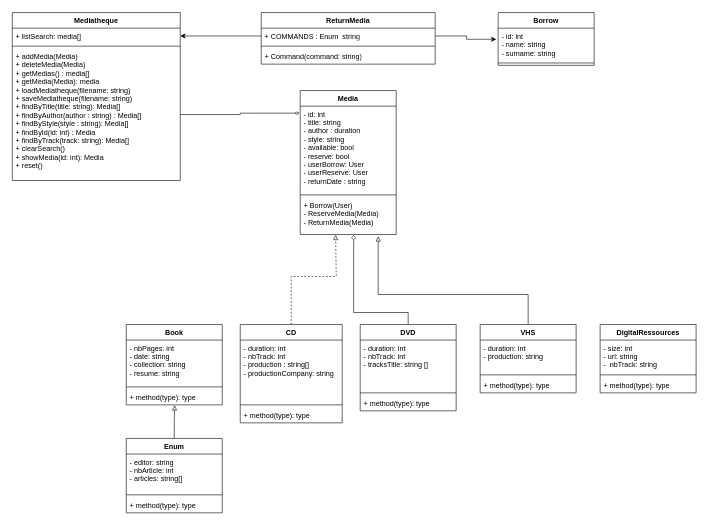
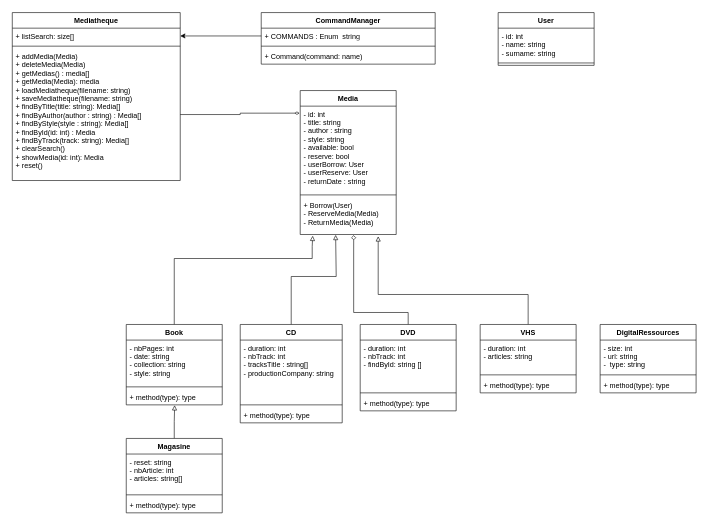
  <mxCell id="0" />
  <mxCell id="1" parent="0" />
  <mxCell id="2" value="Mediatheque&#10;" style="swimlane;fontStyle=1;align=center;verticalAlign=top;childLayout=stackLayout;horizontal=1;startSize=26;horizontalStack=0;resizeParent=1;resizeParentMax=0;resizeLast=0;collapsible=1;marginBottom=0;" parent="1" vertex="1"><mxGeometry x="20" y="20" width="280" height="280" as="geometry" /></mxCell>
- <mxCell id="3" value="+ listSearch: media[]" style="text;strokeColor=none;fillColor=none;align=left;verticalAlign=top;spacingLeft=4;spacingRight=4;overflow=hidden;rotatable=0;points=[[0,0.5],[1,0.5]];portConstraint=eastwest;" parent="2" vertex="1"><mxGeometry y="26" width="280" height="26" as="geometry" /></mxCell>
+ <mxCell id="3" value="+ listSearch: size[]" style="text;strokeColor=none;fillColor=none;align=left;verticalAlign=top;spacingLeft=4;spacingRight=4;overflow=hidden;rotatable=0;points=[[0,0.5],[1,0.5]];portConstraint=eastwest;" parent="2" vertex="1"><mxGeometry y="26" width="280" height="26" as="geometry" /></mxCell>
  <mxCell id="4" value="" style="line;strokeWidth=1;fillColor=none;align=left;verticalAlign=middle;spacingTop=-1;spacingLeft=3;spacingRight=3;rotatable=0;labelPosition=right;points=[];portConstraint=eastwest;strokeColor=inherit;" parent="2" vertex="1"><mxGeometry y="52" width="280" height="8" as="geometry" /></mxCell>
  <mxCell id="5" value="+ addMedia(Media)&#10;+ deleteMedia(Media)&#10;+ getMedias() : media[]&#10;+ getMedia(Media): media&#10;+ loadMediatheque(filename: string)&#10;+ saveMediatheque(filename: string)&#10;+ findByTitle(title: string): Media[]&#10;+ findByAuthor(author : string) : Media[]&#10;+ findByStyle(style : string): Media[]&#10;+ findById(id: int) : Media&#10;+ findByTrack(track: string): Media[]&#10;+ clearSearch()&#10;+ showMedia(id: int): Media&#10;+ reset()" style="text;strokeColor=none;fillColor=none;align=left;verticalAlign=top;spacingLeft=4;spacingRight=4;overflow=hidden;rotatable=0;points=[[0,0.5],[1,0.5]];portConstraint=eastwest;" parent="2" vertex="1"><mxGeometry y="60" width="280" height="220" as="geometry" /></mxCell>
  <mxCell id="6" value="Media" style="swimlane;fontStyle=1;align=center;verticalAlign=top;childLayout=stackLayout;horizontal=1;startSize=26;horizontalStack=0;resizeParent=1;resizeParentMax=0;resizeLast=0;collapsible=1;marginBottom=0;" parent="1" vertex="1"><mxGeometry x="500" y="150" width="160" height="240" as="geometry" /></mxCell>
- <mxCell id="7" value="- id: int&#10;- title: string&#10;- author : duration &#10;- style: string&#10;- available: bool&#10;- reserve: bool&#10;- userBorrow: User&#10;- userReserve: User&#10;- returnDate : string&#10;" style="text;strokeColor=none;fillColor=none;align=left;verticalAlign=top;spacingLeft=4;spacingRight=4;overflow=hidden;rotatable=0;points=[[0,0.5],[1,0.5]];portConstraint=eastwest;" parent="6" vertex="1"><mxGeometry y="26" width="160" height="144" as="geometry" /></mxCell>
+ <mxCell id="7" value="- id: int&#10;- title: string&#10;- author : string &#10;- style: string&#10;- available: bool&#10;- reserve: bool&#10;- userBorrow: User&#10;- userReserve: User&#10;- returnDate : string&#10;" style="text;strokeColor=none;fillColor=none;align=left;verticalAlign=top;spacingLeft=4;spacingRight=4;overflow=hidden;rotatable=0;points=[[0,0.5],[1,0.5]];portConstraint=eastwest;" parent="6" vertex="1"><mxGeometry y="26" width="160" height="144" as="geometry" /></mxCell>
  <mxCell id="8" value="" style="line;strokeWidth=1;fillColor=none;align=left;verticalAlign=middle;spacingTop=-1;spacingLeft=3;spacingRight=3;rotatable=0;labelPosition=right;points=[];portConstraint=eastwest;strokeColor=inherit;" parent="6" vertex="1"><mxGeometry y="170" width="160" height="8" as="geometry" /></mxCell>
  <mxCell id="9" value="+ Borrow(User)&#10;- ReserveMedia(Media)&#10;- ReturnMedia(Media)" style="text;strokeColor=none;fillColor=none;align=left;verticalAlign=top;spacingLeft=4;spacingRight=4;overflow=hidden;rotatable=0;points=[[0,0.5],[1,0.5]];portConstraint=eastwest;" parent="6" vertex="1"><mxGeometry y="178" width="160" height="62" as="geometry" /></mxCell>
+ <mxCell id="10" style="edgeStyle=orthogonalEdgeStyle;rounded=0;orthogonalLoop=1;jettySize=auto;html=1;exitX=0.5;exitY=0;exitDx=0;exitDy=0;endArrow=block;endFill=0;entryX=0.13;entryY=1.034;entryDx=0;entryDy=0;entryPerimeter=0;" edge="1" parent="1" source="11" target="9"><mxGeometry relative="1" as="geometry"><mxPoint x="480" y="410" as="targetPoint" /><Array as="points"><mxPoint x="290" y="430" /><mxPoint x="520" y="430" /><mxPoint x="520" y="410" /><mxPoint x="521" y="410" /></Array></mxGeometry></mxCell>
  <mxCell id="11" value="Book" style="swimlane;fontStyle=1;align=center;verticalAlign=top;childLayout=stackLayout;horizontal=1;startSize=26;horizontalStack=0;resizeParent=1;resizeParentMax=0;resizeLast=0;collapsible=1;marginBottom=0;" parent="1" vertex="1"><mxGeometry x="210" y="540" width="160" height="134" as="geometry" /></mxCell>
- <mxCell id="12" value="- nbPages: int&#10;- date: string&#10;- collection: string&#10;- resume: string" style="text;strokeColor=none;fillColor=none;align=left;verticalAlign=top;spacingLeft=4;spacingRight=4;overflow=hidden;rotatable=0;points=[[0,0.5],[1,0.5]];portConstraint=eastwest;" parent="11" vertex="1"><mxGeometry y="26" width="160" height="74" as="geometry" /></mxCell>
+ <mxCell id="12" value="- nbPages: int&#10;- date: string&#10;- collection: string&#10;- style: string" style="text;strokeColor=none;fillColor=none;align=left;verticalAlign=top;spacingLeft=4;spacingRight=4;overflow=hidden;rotatable=0;points=[[0,0.5],[1,0.5]];portConstraint=eastwest;" parent="11" vertex="1"><mxGeometry y="26" width="160" height="74" as="geometry" /></mxCell>
  <mxCell id="13" value="" style="line;strokeWidth=1;fillColor=none;align=left;verticalAlign=middle;spacingTop=-1;spacingLeft=3;spacingRight=3;rotatable=0;labelPosition=right;points=[];portConstraint=eastwest;strokeColor=inherit;" parent="11" vertex="1"><mxGeometry y="100" width="160" height="8" as="geometry" /></mxCell>
  <mxCell id="14" value="+ method(type): type" style="text;strokeColor=none;fillColor=none;align=left;verticalAlign=top;spacingLeft=4;spacingRight=4;overflow=hidden;rotatable=0;points=[[0,0.5],[1,0.5]];portConstraint=eastwest;" parent="11" vertex="1"><mxGeometry y="108" width="160" height="26" as="geometry" /></mxCell>
- <mxCell id="15" style="edgeStyle=orthogonalEdgeStyle;rounded=0;orthogonalLoop=1;jettySize=auto;html=1;exitX=0.5;exitY=0;exitDx=0;exitDy=0;endArrow=block;endFill=0;entryX=0.369;entryY=1.01;entryDx=0;entryDy=0;entryPerimeter=0;dashed=1;" edge="1" parent="1" source="16" target="9"><mxGeometry relative="1" as="geometry"><mxPoint x="560" y="410" as="targetPoint" /><Array as="points"><mxPoint x="485" y="460" /><mxPoint x="560" y="460" /><mxPoint x="560" y="391" /></Array></mxGeometry></mxCell>
+ <mxCell id="15" style="edgeStyle=orthogonalEdgeStyle;rounded=0;orthogonalLoop=1;jettySize=auto;html=1;exitX=0.5;exitY=0;exitDx=0;exitDy=0;endArrow=block;endFill=0;entryX=0.369;entryY=1.01;entryDx=0;entryDy=0;entryPerimeter=0;" edge="1" parent="1" source="16" target="9"><mxGeometry relative="1" as="geometry"><mxPoint x="560" y="410" as="targetPoint" /><Array as="points"><mxPoint x="485" y="460" /><mxPoint x="560" y="460" /><mxPoint x="560" y="391" /></Array></mxGeometry></mxCell>
  <mxCell id="16" value="CD" style="swimlane;fontStyle=1;align=center;verticalAlign=top;childLayout=stackLayout;horizontal=1;startSize=26;horizontalStack=0;resizeParent=1;resizeParentMax=0;resizeLast=0;collapsible=1;marginBottom=0;" vertex="1" parent="1"><mxGeometry x="400" y="540" width="170" height="164" as="geometry" /></mxCell>
- <mxCell id="17" value="- duration: int&#10;- nbTrack: int&#10;- production : string[]&#10;- productionCompany: string" style="text;strokeColor=none;fillColor=none;align=left;verticalAlign=top;spacingLeft=4;spacingRight=4;overflow=hidden;rotatable=0;points=[[0,0.5],[1,0.5]];portConstraint=eastwest;" vertex="1" parent="16"><mxGeometry y="26" width="170" height="104" as="geometry" /></mxCell>
+ <mxCell id="17" value="- duration: int&#10;- nbTrack: int&#10;- tracksTitle : string[]&#10;- productionCompany: string" style="text;strokeColor=none;fillColor=none;align=left;verticalAlign=top;spacingLeft=4;spacingRight=4;overflow=hidden;rotatable=0;points=[[0,0.5],[1,0.5]];portConstraint=eastwest;" vertex="1" parent="16"><mxGeometry y="26" width="170" height="104" as="geometry" /></mxCell>
  <mxCell id="18" value="" style="line;strokeWidth=1;fillColor=none;align=left;verticalAlign=middle;spacingTop=-1;spacingLeft=3;spacingRight=3;rotatable=0;labelPosition=right;points=[];portConstraint=eastwest;strokeColor=inherit;" vertex="1" parent="16"><mxGeometry y="130" width="170" height="8" as="geometry" /></mxCell>
  <mxCell id="19" value="+ method(type): type" style="text;strokeColor=none;fillColor=none;align=left;verticalAlign=top;spacingLeft=4;spacingRight=4;overflow=hidden;rotatable=0;points=[[0,0.5],[1,0.5]];portConstraint=eastwest;" vertex="1" parent="16"><mxGeometry y="138" width="170" height="26" as="geometry" /></mxCell>
  <mxCell id="20" style="edgeStyle=orthogonalEdgeStyle;rounded=0;orthogonalLoop=1;jettySize=auto;html=1;exitX=0.5;exitY=0;exitDx=0;exitDy=0;endArrow=diamond;endFill=0;entryX=0.557;entryY=1.018;entryDx=0;entryDy=0;entryPerimeter=0;" edge="1" parent="1" source="21" target="9"><mxGeometry relative="1" as="geometry"><mxPoint x="590" y="410" as="targetPoint" /><Array as="points"><mxPoint x="680" y="520" /><mxPoint x="589" y="520" /></Array></mxGeometry></mxCell>
  <mxCell id="21" value="DVD" style="swimlane;fontStyle=1;align=center;verticalAlign=top;childLayout=stackLayout;horizontal=1;startSize=26;horizontalStack=0;resizeParent=1;resizeParentMax=0;resizeLast=0;collapsible=1;marginBottom=0;" vertex="1" parent="1"><mxGeometry x="600" y="540" width="160" height="144" as="geometry" /></mxCell>
- <mxCell id="22" value="- duration: int&#10;- nbTrack: int&#10;- tracksTitle: string []" style="text;strokeColor=none;fillColor=none;align=left;verticalAlign=top;spacingLeft=4;spacingRight=4;overflow=hidden;rotatable=0;points=[[0,0.5],[1,0.5]];portConstraint=eastwest;" vertex="1" parent="21"><mxGeometry y="26" width="160" height="84" as="geometry" /></mxCell>
+ <mxCell id="22" value="- duration: int&#10;- nbTrack: int&#10;- findById: string []" style="text;strokeColor=none;fillColor=none;align=left;verticalAlign=top;spacingLeft=4;spacingRight=4;overflow=hidden;rotatable=0;points=[[0,0.5],[1,0.5]];portConstraint=eastwest;" vertex="1" parent="21"><mxGeometry y="26" width="160" height="84" as="geometry" /></mxCell>
  <mxCell id="23" value="" style="line;strokeWidth=1;fillColor=none;align=left;verticalAlign=middle;spacingTop=-1;spacingLeft=3;spacingRight=3;rotatable=0;labelPosition=right;points=[];portConstraint=eastwest;strokeColor=inherit;" vertex="1" parent="21"><mxGeometry y="110" width="160" height="8" as="geometry" /></mxCell>
  <mxCell id="24" value="+ method(type): type" style="text;strokeColor=none;fillColor=none;align=left;verticalAlign=top;spacingLeft=4;spacingRight=4;overflow=hidden;rotatable=0;points=[[0,0.5],[1,0.5]];portConstraint=eastwest;" vertex="1" parent="21"><mxGeometry y="118" width="160" height="26" as="geometry" /></mxCell>
  <mxCell id="25" style="edgeStyle=orthogonalEdgeStyle;rounded=0;orthogonalLoop=1;jettySize=auto;html=1;exitX=0.5;exitY=0;exitDx=0;exitDy=0;endArrow=block;endFill=0;" edge="1" parent="1" source="26"><mxGeometry relative="1" as="geometry"><mxPoint x="630" y="393" as="targetPoint" /><Array as="points"><mxPoint x="880" y="490" /><mxPoint x="630" y="490" /></Array></mxGeometry></mxCell>
  <mxCell id="26" value="VHS" style="swimlane;fontStyle=1;align=center;verticalAlign=top;childLayout=stackLayout;horizontal=1;startSize=26;horizontalStack=0;resizeParent=1;resizeParentMax=0;resizeLast=0;collapsible=1;marginBottom=0;" vertex="1" parent="1"><mxGeometry x="800" y="540" width="160" height="114" as="geometry" /></mxCell>
- <mxCell id="27" value="- duration: int&#10;- production: string" style="text;strokeColor=none;fillColor=none;align=left;verticalAlign=top;spacingLeft=4;spacingRight=4;overflow=hidden;rotatable=0;points=[[0,0.5],[1,0.5]];portConstraint=eastwest;" vertex="1" parent="26"><mxGeometry y="26" width="160" height="54" as="geometry" /></mxCell>
+ <mxCell id="27" value="- duration: int&#10;- articles: string" style="text;strokeColor=none;fillColor=none;align=left;verticalAlign=top;spacingLeft=4;spacingRight=4;overflow=hidden;rotatable=0;points=[[0,0.5],[1,0.5]];portConstraint=eastwest;" vertex="1" parent="26"><mxGeometry y="26" width="160" height="54" as="geometry" /></mxCell>
  <mxCell id="28" value="" style="line;strokeWidth=1;fillColor=none;align=left;verticalAlign=middle;spacingTop=-1;spacingLeft=3;spacingRight=3;rotatable=0;labelPosition=right;points=[];portConstraint=eastwest;strokeColor=inherit;" vertex="1" parent="26"><mxGeometry y="80" width="160" height="8" as="geometry" /></mxCell>
  <mxCell id="29" value="+ method(type): type" style="text;strokeColor=none;fillColor=none;align=left;verticalAlign=top;spacingLeft=4;spacingRight=4;overflow=hidden;rotatable=0;points=[[0,0.5],[1,0.5]];portConstraint=eastwest;" vertex="1" parent="26"><mxGeometry y="88" width="160" height="26" as="geometry" /></mxCell>
- <mxCell id="30" value="Borrow" style="swimlane;fontStyle=1;align=center;verticalAlign=top;childLayout=stackLayout;horizontal=1;startSize=26;horizontalStack=0;resizeParent=1;resizeParentMax=0;resizeLast=0;collapsible=1;marginBottom=0;whiteSpace=wrap;html=1;" vertex="1" parent="1"><mxGeometry x="830" y="20" width="160" height="88" as="geometry" /></mxCell>
+ <mxCell id="30" value="User" style="swimlane;fontStyle=1;align=center;verticalAlign=top;childLayout=stackLayout;horizontal=1;startSize=26;horizontalStack=0;resizeParent=1;resizeParentMax=0;resizeLast=0;collapsible=1;marginBottom=0;whiteSpace=wrap;html=1;" vertex="1" parent="1"><mxGeometry x="830" y="20" width="160" height="88" as="geometry" /></mxCell>
  <mxCell id="31" value="- id: int&lt;br&gt;- name: string&lt;br&gt;- surname: string" style="text;strokeColor=none;fillColor=none;align=left;verticalAlign=top;spacingLeft=4;spacingRight=4;overflow=hidden;rotatable=0;points=[[0,0.5],[1,0.5]];portConstraint=eastwest;whiteSpace=wrap;html=1;" vertex="1" parent="30"><mxGeometry y="26" width="160" height="54" as="geometry" /></mxCell>
  <mxCell id="32" value="" style="line;strokeWidth=1;fillColor=none;align=left;verticalAlign=middle;spacingTop=-1;spacingLeft=3;spacingRight=3;rotatable=0;labelPosition=right;points=[];portConstraint=eastwest;strokeColor=inherit;" vertex="1" parent="30"><mxGeometry y="80" width="160" height="8" as="geometry" /></mxCell>
  <mxCell id="33" style="edgeStyle=orthogonalEdgeStyle;rounded=0;orthogonalLoop=1;jettySize=auto;html=1;exitX=0.5;exitY=0;exitDx=0;exitDy=0;entryX=0.504;entryY=1.025;entryDx=0;entryDy=0;entryPerimeter=0;endArrow=block;endFill=0;" edge="1" parent="1" source="34" target="14"><mxGeometry relative="1" as="geometry" /></mxCell>
- <mxCell id="34" value="Enum" style="swimlane;fontStyle=1;align=center;verticalAlign=top;childLayout=stackLayout;horizontal=1;startSize=26;horizontalStack=0;resizeParent=1;resizeParentMax=0;resizeLast=0;collapsible=1;marginBottom=0;" vertex="1" parent="1"><mxGeometry x="210" y="730" width="160" height="124" as="geometry" /></mxCell>
- <mxCell id="35" value="- editor: string&#10;- nbArticle: int&#10;- articles: string[]" style="text;strokeColor=none;fillColor=none;align=left;verticalAlign=top;spacingLeft=4;spacingRight=4;overflow=hidden;rotatable=0;points=[[0,0.5],[1,0.5]];portConstraint=eastwest;" vertex="1" parent="34"><mxGeometry y="26" width="160" height="64" as="geometry" /></mxCell>
+ <mxCell id="34" value="Magasine" style="swimlane;fontStyle=1;align=center;verticalAlign=top;childLayout=stackLayout;horizontal=1;startSize=26;horizontalStack=0;resizeParent=1;resizeParentMax=0;resizeLast=0;collapsible=1;marginBottom=0;" vertex="1" parent="1"><mxGeometry x="210" y="730" width="160" height="124" as="geometry" /></mxCell>
+ <mxCell id="35" value="- reset: string&#10;- nbArticle: int&#10;- articles: string[]" style="text;strokeColor=none;fillColor=none;align=left;verticalAlign=top;spacingLeft=4;spacingRight=4;overflow=hidden;rotatable=0;points=[[0,0.5],[1,0.5]];portConstraint=eastwest;" vertex="1" parent="34"><mxGeometry y="26" width="160" height="64" as="geometry" /></mxCell>
  <mxCell id="36" value="" style="line;strokeWidth=1;fillColor=none;align=left;verticalAlign=middle;spacingTop=-1;spacingLeft=3;spacingRight=3;rotatable=0;labelPosition=right;points=[];portConstraint=eastwest;strokeColor=inherit;" vertex="1" parent="34"><mxGeometry y="90" width="160" height="8" as="geometry" /></mxCell>
  <mxCell id="37" value="+ method(type): type" style="text;strokeColor=none;fillColor=none;align=left;verticalAlign=top;spacingLeft=4;spacingRight=4;overflow=hidden;rotatable=0;points=[[0,0.5],[1,0.5]];portConstraint=eastwest;" vertex="1" parent="34"><mxGeometry y="98" width="160" height="26" as="geometry" /></mxCell>
  <mxCell id="38" value="DigitalRessources" style="swimlane;fontStyle=1;align=center;verticalAlign=top;childLayout=stackLayout;horizontal=1;startSize=26;horizontalStack=0;resizeParent=1;resizeParentMax=0;resizeLast=0;collapsible=1;marginBottom=0;" vertex="1" parent="1"><mxGeometry x="1000" y="540" width="160" height="114" as="geometry" /></mxCell>
- <mxCell id="39" value="- size: int&#10;- url: string&#10;-  nbTrack: string" style="text;strokeColor=none;fillColor=none;align=left;verticalAlign=top;spacingLeft=4;spacingRight=4;overflow=hidden;rotatable=0;points=[[0,0.5],[1,0.5]];portConstraint=eastwest;" vertex="1" parent="38"><mxGeometry y="26" width="160" height="54" as="geometry" /></mxCell>
+ <mxCell id="39" value="- size: int&#10;- url: string&#10;-  type: string" style="text;strokeColor=none;fillColor=none;align=left;verticalAlign=top;spacingLeft=4;spacingRight=4;overflow=hidden;rotatable=0;points=[[0,0.5],[1,0.5]];portConstraint=eastwest;" vertex="1" parent="38"><mxGeometry y="26" width="160" height="54" as="geometry" /></mxCell>
  <mxCell id="40" value="" style="line;strokeWidth=1;fillColor=none;align=left;verticalAlign=middle;spacingTop=-1;spacingLeft=3;spacingRight=3;rotatable=0;labelPosition=right;points=[];portConstraint=eastwest;strokeColor=inherit;" vertex="1" parent="38"><mxGeometry y="80" width="160" height="8" as="geometry" /></mxCell>
  <mxCell id="41" value="+ method(type): type" style="text;strokeColor=none;fillColor=none;align=left;verticalAlign=top;spacingLeft=4;spacingRight=4;overflow=hidden;rotatable=0;points=[[0,0.5],[1,0.5]];portConstraint=eastwest;" vertex="1" parent="38"><mxGeometry y="88" width="160" height="26" as="geometry" /></mxCell>
- <mxCell id="42" value="ReturnMedia" style="swimlane;fontStyle=1;align=center;verticalAlign=top;childLayout=stackLayout;horizontal=1;startSize=26;horizontalStack=0;resizeParent=1;resizeParentMax=0;resizeLast=0;collapsible=1;marginBottom=0;whiteSpace=wrap;html=1;" vertex="1" parent="1"><mxGeometry x="435" y="20" width="290" height="86" as="geometry" /></mxCell>
+ <mxCell id="42" value="CommandManager" style="swimlane;fontStyle=1;align=center;verticalAlign=top;childLayout=stackLayout;horizontal=1;startSize=26;horizontalStack=0;resizeParent=1;resizeParentMax=0;resizeLast=0;collapsible=1;marginBottom=0;whiteSpace=wrap;html=1;" vertex="1" parent="1"><mxGeometry x="435" y="20" width="290" height="86" as="geometry" /></mxCell>
  <mxCell id="43" value="+ COMMANDS : Enum&amp;nbsp; string" style="text;strokeColor=none;fillColor=none;align=left;verticalAlign=top;spacingLeft=4;spacingRight=4;overflow=hidden;rotatable=0;points=[[0,0.5],[1,0.5]];portConstraint=eastwest;whiteSpace=wrap;html=1;" vertex="1" parent="42"><mxGeometry y="26" width="290" height="26" as="geometry" /></mxCell>
  <mxCell id="44" value="" style="line;strokeWidth=1;fillColor=none;align=left;verticalAlign=middle;spacingTop=-1;spacingLeft=3;spacingRight=3;rotatable=0;labelPosition=right;points=[];portConstraint=eastwest;strokeColor=inherit;" vertex="1" parent="42"><mxGeometry y="52" width="290" height="8" as="geometry" /></mxCell>
- <mxCell id="45" value="+ Command(command: string)" style="text;strokeColor=none;fillColor=none;align=left;verticalAlign=top;spacingLeft=4;spacingRight=4;overflow=hidden;rotatable=0;points=[[0,0.5],[1,0.5]];portConstraint=eastwest;whiteSpace=wrap;html=1;" vertex="1" parent="42"><mxGeometry y="60" width="290" height="26" as="geometry" /></mxCell>
+ <mxCell id="45" value="+ Command(command: name)" style="text;strokeColor=none;fillColor=none;align=left;verticalAlign=top;spacingLeft=4;spacingRight=4;overflow=hidden;rotatable=0;points=[[0,0.5],[1,0.5]];portConstraint=eastwest;whiteSpace=wrap;html=1;" vertex="1" parent="42"><mxGeometry y="60" width="290" height="26" as="geometry" /></mxCell>
  <mxCell id="46" style="edgeStyle=orthogonalEdgeStyle;rounded=0;orthogonalLoop=1;jettySize=auto;html=1;exitX=1;exitY=0.5;exitDx=0;exitDy=0;entryX=-0.006;entryY=0.157;entryDx=0;entryDy=0;entryPerimeter=0;startArrow=none;startFill=0;endArrow=diamondThin;endFill=0;" edge="1" parent="1" source="5" target="6"><mxGeometry relative="1" as="geometry" /></mxCell>
  <mxCell id="47" style="edgeStyle=orthogonalEdgeStyle;rounded=0;orthogonalLoop=1;jettySize=auto;html=1;exitX=0;exitY=0.5;exitDx=0;exitDy=0;entryX=1;entryY=0.5;entryDx=0;entryDy=0;" edge="1" parent="1" source="43" target="3"><mxGeometry relative="1" as="geometry" /></mxCell>
- <mxCell id="48" style="edgeStyle=orthogonalEdgeStyle;rounded=0;orthogonalLoop=1;jettySize=auto;html=1;exitX=1;exitY=0.5;exitDx=0;exitDy=0;entryX=-0.019;entryY=0.343;entryDx=0;entryDy=0;entryPerimeter=0;" edge="1" parent="1" source="43" target="31"><mxGeometry relative="1" as="geometry" /></mxCell>
